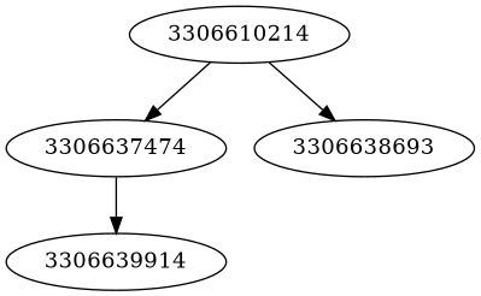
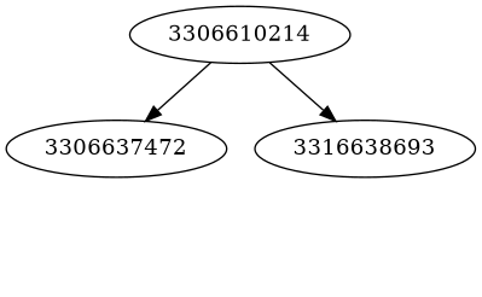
  strict digraph {
-   3306637472 [label=3306637474]
-   3306639914
+   3306637472
    3306610214
-   3306638693
-   3306637472 -> 3306639914
+   3306638693 [label=3316638693]
    3306610214 -> 3306637472
    3306610214 -> 3306638693
  }
